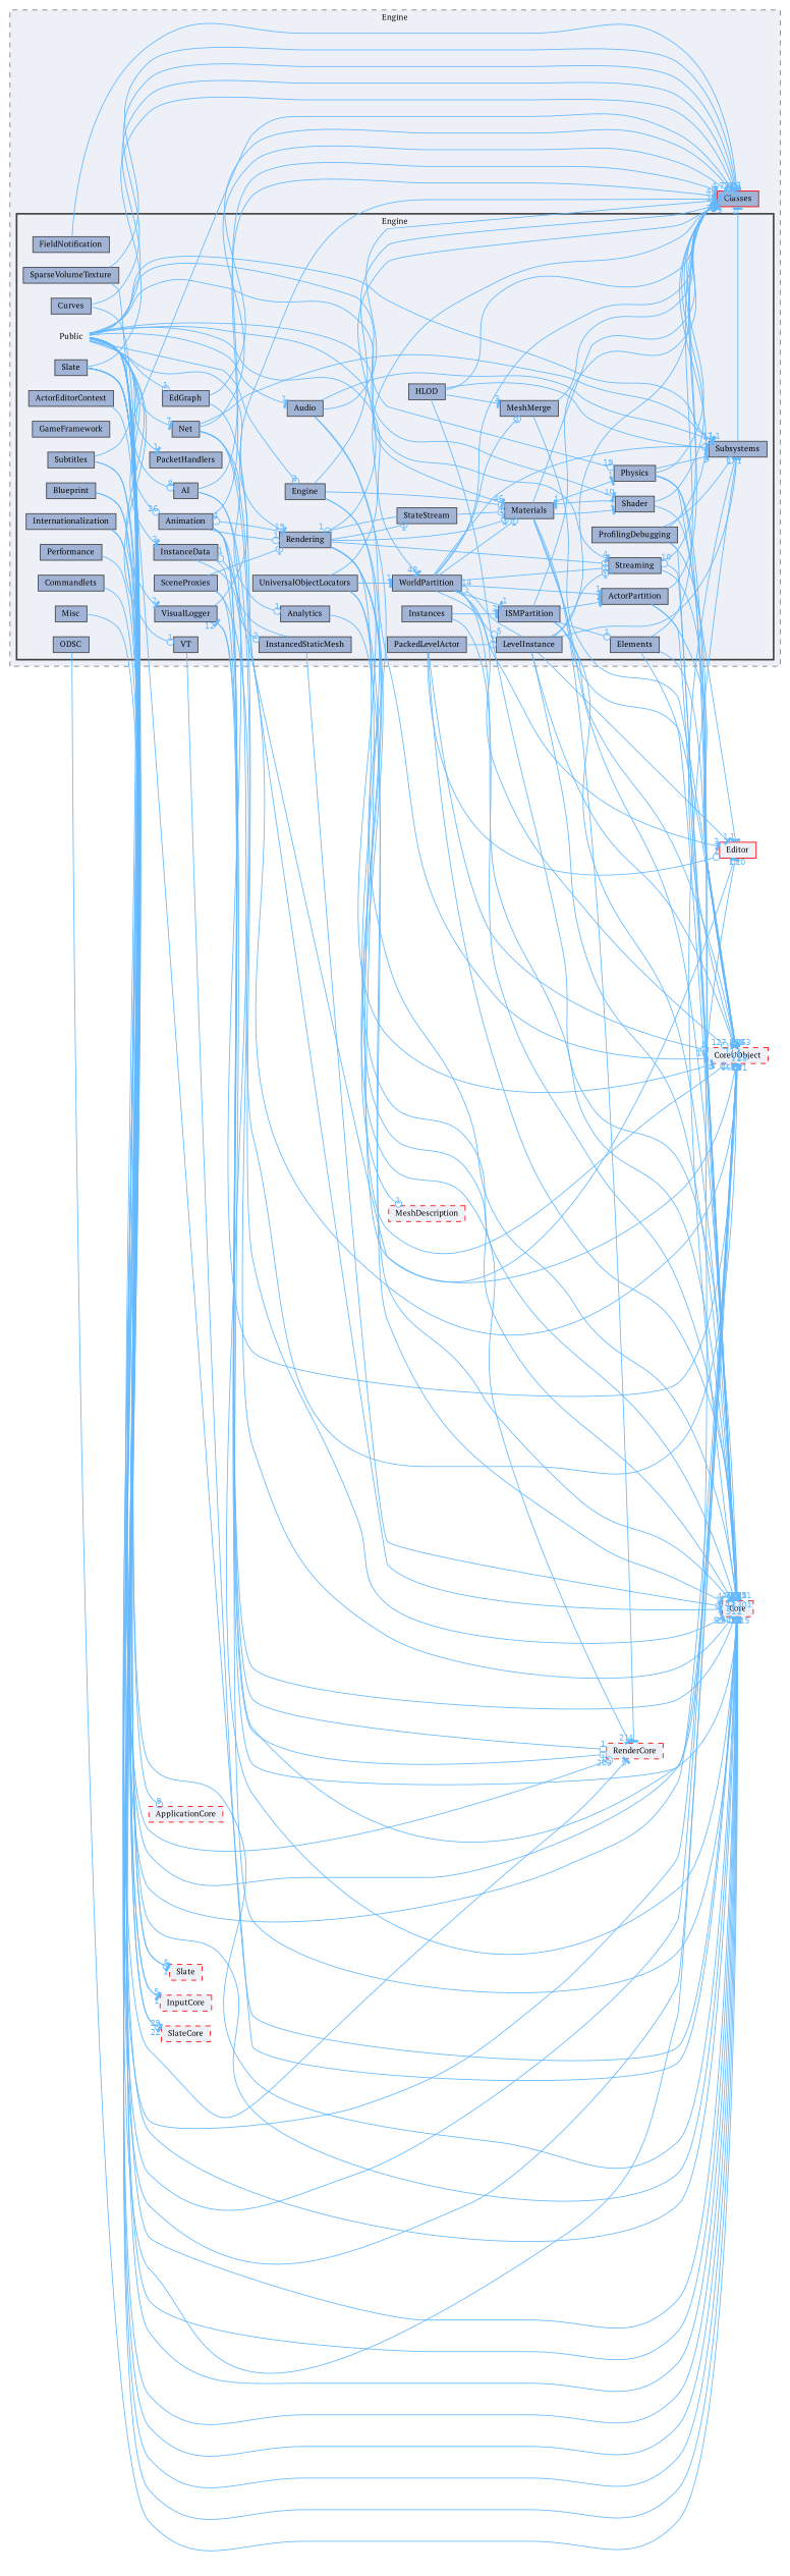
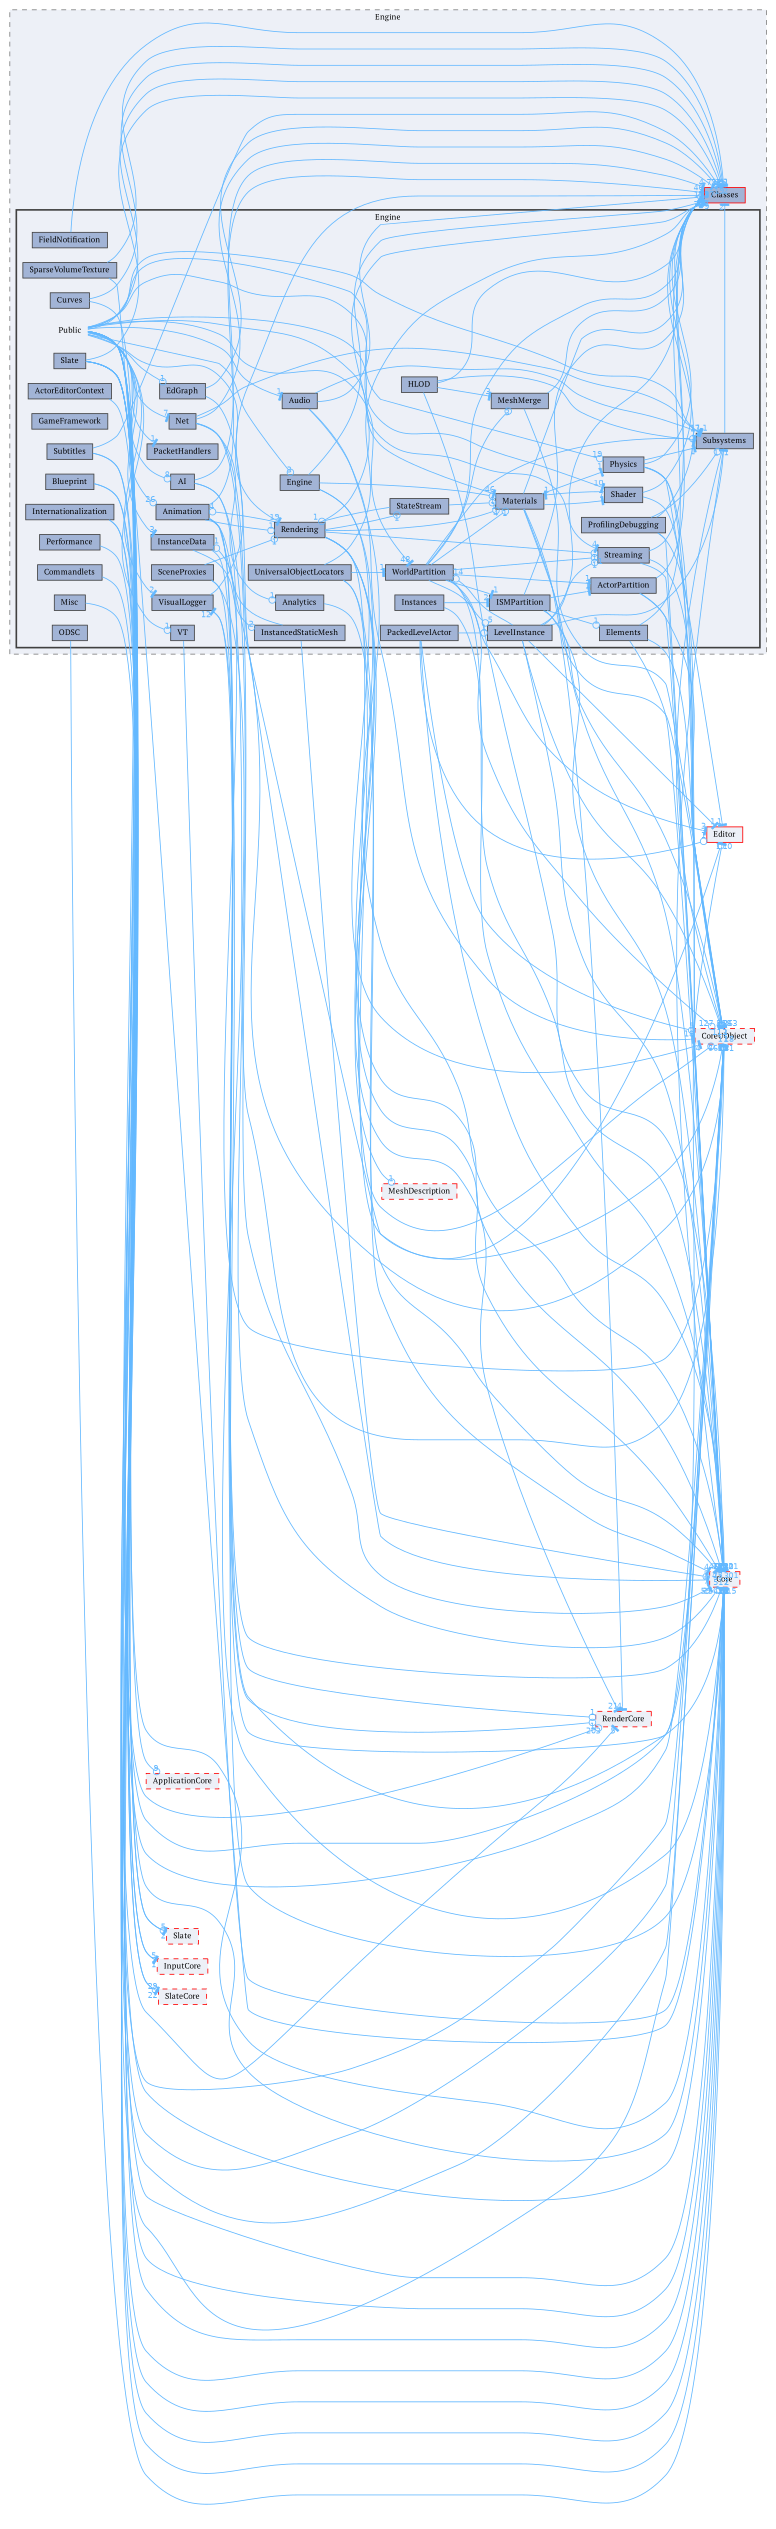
  digraph {
    compound=true
    fontname="PT Serif"
    rankdir=LR
    node [fontname="PT Serif" fontsize=10 shape=box color=grey25 fillcolor="#a2b4d6" style=filled]
    edge [arrowhead=odot color=steelblue1 fontcolor=steelblue1 fontname="PT Serif" fontsize=10 headlabel=1 labeldistance=1.5 labelfontname=Helvetica labelfontsize=10]
    n1 [height=0.2 label=Public shape=plaintext width=0.4 color="" fillcolor="" style=""]
    n2 [height=0.2 label=ActorEditorContext width=0.4]
    n3 [height=0.2 label=ActorPartition width=0.4]
    n4 [height=0.2 label=AI width=0.4]
    n5 [height=0.2 label=Analytics width=0.4]
    n6 [height=0.2 label=Animation width=0.4]
    n7 [height=0.2 label=Audio width=0.4]
    n8 [height=0.2 label=Blueprint width=0.4]
    n9 [height=0.2 label=Commandlets width=0.4]
    n10 [height=0.2 label=Curves width=0.4]
    n11 [height=0.2 label=EdGraph width=0.4]
    n12 [height=0.2 label=Elements width=0.4]
    n13 [height=0.2 label=Engine width=0.4]
    n14 [height=0.2 label=FieldNotification width=0.4]
    n15 [height=0.2 label=GameFramework width=0.4]
    n16 [height=0.2 label=HLOD width=0.4]
    n17 [height=0.2 label=InstanceData width=0.4]
    n18 [height=0.2 label=InstancedStaticMesh width=0.4]
    n19 [height=0.2 label=Instances width=0.4]
    n20 [height=0.2 label=Internationalization width=0.4]
    n21 [height=0.2 label=ISMPartition width=0.4]
    n22 [height=0.2 label=LevelInstance width=0.4]
    n23 [height=0.2 label=Materials width=0.4]
    n24 [height=0.2 label=MeshMerge width=0.4]
    n25 [height=0.2 label=Misc width=0.4]
    n26 [height=0.2 label=Net width=0.4]
    n27 [height=0.2 label=ODSC width=0.4]
    n28 [height=0.2 label=PackedLevelActor width=0.4]
    n29 [height=0.2 label=PacketHandlers width=0.4]
    n30 [height=0.2 label=Performance width=0.4]
    n31 [height=0.2 label=Physics width=0.4]
    n32 [height=0.2 label=ProfilingDebugging width=0.4]
    n33 [height=0.2 label=Rendering width=0.4]
    n34 [height=0.2 label=SceneProxies width=0.4]
    n35 [height=0.2 label=Shader width=0.4]
    n36 [height=0.2 label=Slate width=0.4]
    n37 [height=0.2 label=SparseVolumeTexture width=0.4]
    n38 [height=0.2 label=StateStream width=0.4]
    n39 [height=0.2 label=Streaming width=0.4]
    n40 [height=0.2 label=Subsystems width=0.4]
    n41 [height=0.2 label=Subtitles width=0.4]
    n42 [height=0.2 label=UniversalObjectLocators width=0.4]
    n43 [height=0.2 label=VisualLogger width=0.4]
    n44 [height=0.2 label=VT width=0.4]
    n45 [height=0.2 label=WorldPartition width=0.4]
    n46 [color=red height=0.2 label=Classes width=0.4]
    n47 [color=red fillcolor="#edf0f7" height=0.2 label=Core style="filled,dashed" width=0.4]
    n48 [color=red fillcolor="#edf0f7" height=0.2 label=RenderCore style="filled,dashed" width=0.4]
    n49 [color=red fillcolor="#edf0f7" height=0.2 label=InputCore style="filled,dashed" width=0.4]
    n50 [color=red fillcolor="#edf0f7" height=0.2 label=CoreUObject style="filled,dashed" width=0.4]
    n51 [color=red fillcolor="#edf0f7" height=0.2 label=ApplicationCore style="filled,dashed" width=0.4]
    n52 [color=red fillcolor="#edf0f7" height=0.2 label=Editor width=0.4]
    n53 [color=red fillcolor="#edf0f7" height=0.2 label=Slate style="filled,dashed" width=0.4]
    n54 [color=red fillcolor="#edf0f7" height=0.2 label=SlateCore style="filled,dashed" width=0.4]
    n55 [color=red fillcolor="#edf0f7" height=0.2 label=MeshDescription style="filled,dashed" width=0.4]
    subgraph cluster_1 {
      bgcolor="#edf0f7"
      fontsize=10
      label=Engine
      pencolor=grey50
      style="filled,dashed"
      n46
      subgraph cluster_2 {
        bgcolor="#edf0f7"
        fontsize=10
        label=Engine
        pencolor=grey25
        style="filled,bold"
        n1
        n2
        n3
        n4
        n5
        n6
        n7
        n8
        n9
        n10
        n11
        n12
        n13
        n14
        n15
        n16
        n17
        n18
        n19
        n20
        n21
        n22
        n23
        n24
        n25
        n26
        n27
        n28
        n29
        n30
        n31
        n32
        n33
        n34
        n35
        n36
        n37
        n38
        n39
        n40
        n41
        n42
        n43
        n44
        n45
      }
    }
    n1 -> n4 [headlabel=8]
    n1 -> n6 [headlabel=26]
    n1 -> n7 [arrowhead=tee]
    n1 -> n11
    n1 -> n13 [headlabel=3]
    n1 -> n17 [arrowhead=tee headlabel=3]
    n1 -> n23 [arrowhead=tee headlabel=46]
    n1 -> n26 [arrowhead=tee headlabel=7]
    n1 -> n29 [arrowhead=tee]
    n1 -> n31 [headlabel=19]
    n1 -> n33 [arrowhead=tee headlabel=19]
    n1 -> n35 [arrowhead=tee headlabel=10]
    n1 -> n39 [arrowhead=tee headlabel=4]
    n1 -> n40 [arrowhead=tee headlabel=17]
    n1 -> n43 [arrowhead=tee headlabel=2]
    n1 -> n44
    n1 -> n45 [arrowhead=tee headlabel=48]
    n1 -> n46 [headlabel=728]
    n1 -> n47 [arrowhead=tee headlabel=1541]
    n1 -> n48 [headlabel=203]
    n1 -> n49 [arrowhead=tee headlabel=5]
    n1 -> n50 [arrowhead=tee headlabel=660]
    n1 -> n51 [headlabel=9]
    n1 -> n52 [arrowhead=tee headlabel=10]
    n1 -> n53 [arrowhead=tee headlabel=5]
    n1 -> n54 [arrowhead=tee headlabel=29]
    n2 -> n47 [arrowhead=tee headlabel=2]
    n3 -> n46
    n3 -> n47 [arrowhead=tee headlabel=4]
    n3 -> n50
    n4 -> n46 [arrowhead=tee headlabel=4]
    n4 -> n47 [headlabel=5]
    n4 -> n50 [arrowhead=tee headlabel=3]
    n5 -> n47 [arrowhead=tee headlabel=4]
    n6 -> n33
    n6 -> n46 [arrowhead=tee headlabel=40]
    n6 -> n47 [arrowhead=tee headlabel=115]
    n6 -> n48
    n6 -> n50 [arrowhead=tee headlabel=31]
    n6 -> n52
    n7 -> n40 [arrowhead=tee]
    n7 -> n46 [headlabel=6]
    n7 -> n47 [headlabel=10]
    n7 -> n50 [arrowhead=tee headlabel=18]
    n8 -> n47 [headlabel=2]
    n8 -> n50 [arrowhead=tee]
    n9 -> n47 [arrowhead=tee]
    n10 -> n46 [headlabel=3]
    n10 -> n47 [headlabel=2]
    n11 -> n46
    n11 -> n47 [arrowhead=tee headlabel=2]
    n12 -> n46
    n12 -> n47 [arrowhead=tee headlabel=8]
    n12 -> n50 [arrowhead=tee headlabel=8]
    n13 -> n23
    n13 -> n46
    n13 -> n47 [arrowhead=tee headlabel=2]
    n13 -> n50 [arrowhead=tee headlabel=4]
    n14 -> n46 [arrowhead=tee]
    n16 -> n24 [arrowhead=tee headlabel=3]
    n16 -> n40 [arrowhead=tee]
    n16 -> n46 [arrowhead=tee headlabel=3]
    n16 -> n47 [headlabel=3]
    n17 -> n18 [headlabel=2]
    n17 -> n47
    n18 -> n17
    n18 -> n47 [headlabel=7]
    n19 -> n21 [arrowhead=tee headlabel=2]
    n19 -> n47 [headlabel=3]
    n20 -> n47 [arrowhead=tee headlabel=3]
    n20 -> n50 [headlabel=3]
    n21 -> n3 [arrowhead=tee]
    n21 -> n12
    n21 -> n46 [arrowhead=tee headlabel=6]
    n21 -> n47 [arrowhead=tee headlabel=12]
    n21 -> n50 [arrowhead=tee]
    n22 -> n39
    n22 -> n40 [arrowhead=tee]
    n22 -> n45 [headlabel=14]
    n22 -> n46 [headlabel=7]
    n22 -> n47 [headlabel=25]
    n22 -> n50 [headlabel=18]
    n22 -> n52 [arrowhead=tee]
    n23 -> n31 [arrowhead=tee]
    n23 -> n35 [arrowhead=tee headlabel=7]
    n23 -> n46 [headlabel=15]
    n23 -> n47 [headlabel=301]
    n23 -> n48 [arrowhead=tee headlabel=4]
    n23 -> n50 [arrowhead=tee headlabel=263]
    n24 -> n46 [headlabel=3]
    n24 -> n50 [arrowhead=tee]
    n25 -> n47 [arrowhead=tee]
    n26 -> n5
    n26 -> n40 [arrowhead=tee]
    n26 -> n46 [arrowhead=tee headlabel=19]
    n26 -> n47 [arrowhead=tee headlabel=59]
    n26 -> n50 [headlabel=18]
    n27 -> n47 [headlabel=2]
    n28 -> n22
    n28 -> n47 [arrowhead=tee headlabel=7]
    n28 -> n50 [headlabel=5]
    n28 -> n52
    n30 -> n47 [arrowhead=tee headlabel=5]
    n31 -> n40 [arrowhead=tee]
    n31 -> n46 [headlabel=27]
    n31 -> n47 [headlabel=29]
    n31 -> n50 [headlabel=11]
    n31 -> n52 [arrowhead=tee]
    n32 -> n40
    n32 -> n46 [arrowhead=tee headlabel=3]
    n32 -> n47 [headlabel=11]
    n32 -> n50 [arrowhead=tee]
    n33 -> n6 [headlabel=4]
    n33 -> n23 [headlabel=4]
    n33 -> n38
    n33 -> n39
    n33 -> n46 [headlabel=9]
    n33 -> n47 [arrowhead=tee headlabel=46]
    n33 -> n48 [arrowhead=tee headlabel=21]
    n33 -> n50 [headlabel=7]
    n33 -> n55
    n34 -> n33
    n34 -> n47 [headlabel=6]
    n34 -> n48
    n35 -> n23 [arrowhead=tee]
    n35 -> n46 [arrowhead=tee]
    n35 -> n47 [headlabel=7]
    n36 -> n46 [headlabel=3]
    n36 -> n47 [headlabel=7]
    n36 -> n48 [arrowhead=tee headlabel=5]
    n36 -> n49 [arrowhead=tee]
    n36 -> n50 [headlabel=5]
    n36 -> n53 [headlabel=2]
    n36 -> n54 [headlabel=22]
    n37 -> n46 [arrowhead=tee headlabel=2]
    n37 -> n47 [arrowhead=tee headlabel=2]
    n38 -> n23
    n38 -> n33
    n39 -> n46 [headlabel=5]
-   n47 -> n39 [headlabel=10]
+   n39 -> n47 [headlabel=10]
    n39 -> n50 [headlabel=3]
    n40 -> n46 [arrowhead=tee headlabel=2]
    n40 -> n47
    n40 -> n50 [headlabel=5]
    n41 -> n46 [arrowhead=tee]
    n41 -> n47 [headlabel=3]
    n41 -> n50
    n42 -> n45 [arrowhead=tee]
    n42 -> n46 [headlabel=2]
    n42 -> n47 [arrowhead=tee headlabel=4]
    n42 -> n50
    n43 -> n46 [arrowhead=tee headlabel=2]
    n43 -> n50 [headlabel=4]
    n44 -> n47 [arrowhead=tee headlabel=2]
    n45 -> n3 [arrowhead=tee]
    n45 -> n21 [arrowhead=tee]
    n45 -> n22 [headlabel=5]
    n45 -> n23
    n45 -> n24 [headlabel=3]
    n45 -> n39
    n45 -> n40 [headlabel=7]
    n45 -> n46 [arrowhead=tee headlabel=33]
    n45 -> n47 [arrowhead=tee headlabel=211]
    n45 -> n50 [headlabel=127]
    n45 -> n52 [arrowhead=tee headlabel=3]
    n47 -> n43 [arrowhead=tee headlabel=12]
  }
